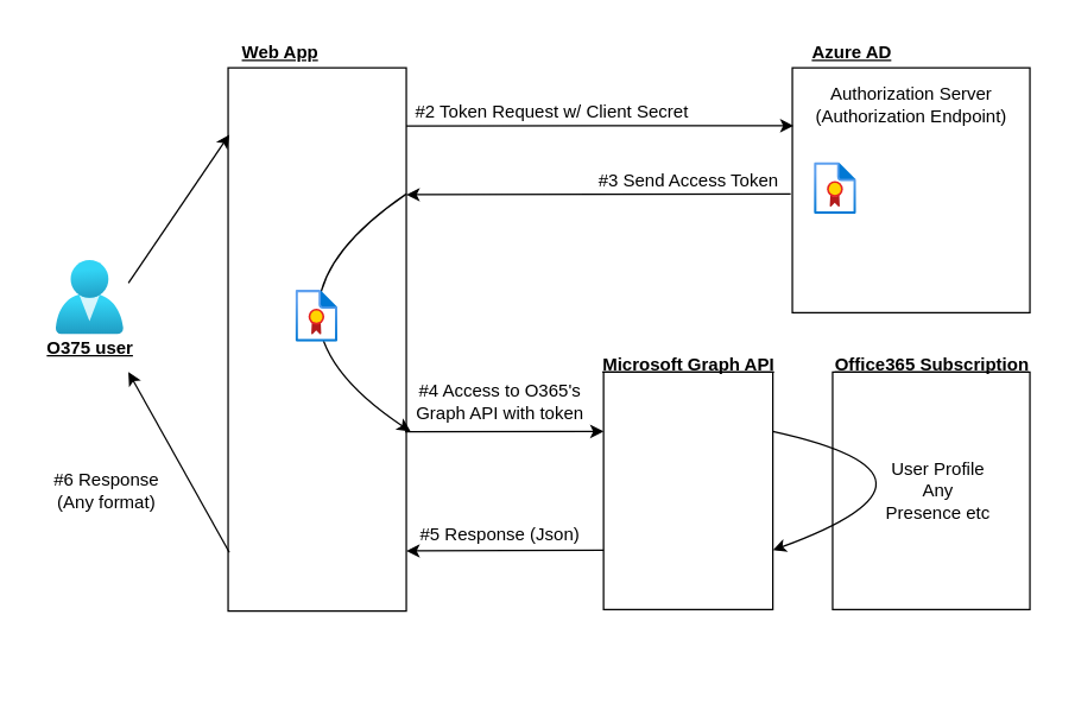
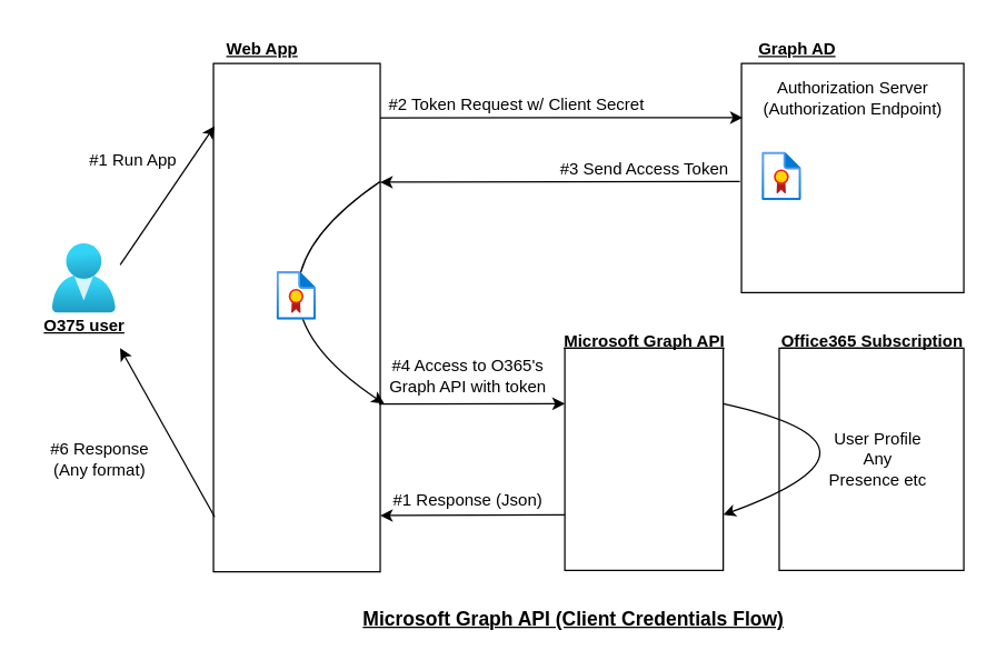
  <mxCell id="0" />
  <mxCell id="1" parent="0" />
  <mxCell id="2" value="" style="rounded=0;whiteSpace=wrap;html=1;fillColor=#FFFFFF;" vertex="1" parent="1"><mxGeometry x="153.14" y="45" width="120" height="366" as="geometry" /></mxCell>
  <mxCell id="3" value="" style="rounded=0;whiteSpace=wrap;html=1;fillColor=#FFFFFF;" parent="1" vertex="1"><mxGeometry x="533.14" y="45" width="160" height="165" as="geometry" /></mxCell>
  <mxCell id="4" value="&lt;b&gt;&lt;u&gt;Web App&lt;/u&gt;&lt;/b&gt;" style="text;html=1;align=center;verticalAlign=middle;resizable=0;points=[];autosize=1;strokeColor=none;fillColor=none;" parent="1" vertex="1"><mxGeometry x="153.14" y="20" width="70" height="30" as="geometry" /></mxCell>
  <mxCell id="5" value="" style="aspect=fixed;html=1;points=[];align=center;image;fontSize=12;image=img/lib/azure2/identity/Users.svg;" parent="1" vertex="1"><mxGeometry x="37.43" y="175" width="45.71" height="50" as="geometry" /></mxCell>
  <mxCell id="6" value="&lt;b&gt;&lt;u&gt;O375 user&lt;/u&gt;&lt;/b&gt;" style="text;html=1;align=center;verticalAlign=middle;resizable=0;points=[];autosize=1;strokeColor=none;fillColor=none;" parent="1" vertex="1"><mxGeometry x="20.29" y="219" width="80" height="30" as="geometry" /></mxCell>
- <mxCell id="7" value="&lt;b&gt;&lt;u&gt;Azure AD&lt;/u&gt;&lt;/b&gt;" style="text;html=1;align=center;verticalAlign=middle;resizable=0;points=[];autosize=1;strokeColor=none;fillColor=none;" parent="1" vertex="1"><mxGeometry x="533.14" y="20" width="80" height="30" as="geometry" /></mxCell>
+ <mxCell id="7" value="&lt;b&gt;&lt;u&gt;Graph AD&lt;/u&gt;&lt;/b&gt;" style="text;html=1;align=center;verticalAlign=middle;resizable=0;points=[];autosize=1;strokeColor=none;fillColor=none;" parent="1" vertex="1"><mxGeometry x="533.14" y="20" width="80" height="30" as="geometry" /></mxCell>
  <mxCell id="8" value="Authorization Server&lt;br&gt;(Authorization Endpoint)" style="text;html=1;align=center;verticalAlign=middle;resizable=0;points=[];autosize=1;strokeColor=none;fillColor=none;" parent="1" vertex="1"><mxGeometry x="538.14" y="50" width="150" height="40" as="geometry" /></mxCell>
  <mxCell id="9" value="" style="endArrow=classic;html=1;rounded=0;entryX=0.007;entryY=0.123;entryDx=0;entryDy=0;entryPerimeter=0;" parent="1" target="2" edge="1"><mxGeometry width="50" height="50" relative="1" as="geometry"><mxPoint x="86" y="190" as="sourcePoint" /><mxPoint x="163.14" y="74.516" as="targetPoint" /></mxGeometry></mxCell>
  <mxCell id="10" value="#2 Token Request w/ Client Secret" style="text;html=1;align=center;verticalAlign=middle;resizable=0;points=[];autosize=1;strokeColor=none;fillColor=none;" parent="1" vertex="1"><mxGeometry x="266" y="60" width="210" height="30" as="geometry" /></mxCell>
  <mxCell id="11" value="" style="endArrow=classic;html=1;rounded=0;exitX=1;exitY=0.75;exitDx=0;exitDy=0;entryX=0.005;entryY=0.565;entryDx=0;entryDy=0;entryPerimeter=0;" parent="1" edge="1"><mxGeometry width="50" height="50" relative="1" as="geometry"><mxPoint x="273.14" y="84.1" as="sourcePoint" /><mxPoint x="533.94" y="84" as="targetPoint" /></mxGeometry></mxCell>
  <mxCell id="12" value="" style="endArrow=classic;html=1;rounded=0;entryX=1;entryY=0.75;entryDx=0;entryDy=0;exitX=-0.007;exitY=0.912;exitDx=0;exitDy=0;exitPerimeter=0;" parent="1" edge="1"><mxGeometry width="50" height="50" relative="1" as="geometry"><mxPoint x="532.02" y="130" as="sourcePoint" /><mxPoint x="273.14" y="130.48" as="targetPoint" /></mxGeometry></mxCell>
  <mxCell id="13" value="#3 Send Access Token" style="text;html=1;align=center;verticalAlign=middle;resizable=0;points=[];autosize=1;strokeColor=none;fillColor=none;" parent="1" vertex="1"><mxGeometry x="393.14" y="106" width="140" height="30" as="geometry" /></mxCell>
  <mxCell id="14" value="" style="aspect=fixed;html=1;points=[];align=center;image;fontSize=12;image=img/lib/azure2/management_governance/Compliance.svg;fillColor=#FFFFFF;" parent="1" vertex="1"><mxGeometry x="548.14" y="109" width="28.44" height="35" as="geometry" /></mxCell>
+ <mxCell id="15" value="&lt;b style=&quot;font-size: 14px;&quot;&gt;&lt;u style=&quot;font-size: 14px;&quot;&gt;Microsoft Graph API (Client Credentials Flow)&lt;/u&gt;&lt;/b&gt;" style="text;html=1;align=center;verticalAlign=middle;resizable=0;points=[];autosize=1;strokeColor=none;fillColor=none;fontSize=14;" parent="1" vertex="1"><mxGeometry x="246.58" y="430" width="330" height="30" as="geometry" /></mxCell>
  <mxCell id="16" value="" style="rounded=0;whiteSpace=wrap;html=1;fillColor=#FFFFFF;" vertex="1" parent="1"><mxGeometry x="560.28" y="250" width="132.86" height="160" as="geometry" /></mxCell>
  <mxCell id="17" value="&lt;b&gt;&lt;u&gt;Office365 Subscription&lt;/u&gt;&lt;/b&gt;" style="text;html=1;align=center;verticalAlign=middle;resizable=0;points=[];autosize=1;strokeColor=none;fillColor=none;" vertex="1" parent="1"><mxGeometry x="551.71" y="230" width="150" height="30" as="geometry" /></mxCell>
  <mxCell id="18" value="" style="rounded=0;whiteSpace=wrap;html=1;fillColor=#FFFFFF;" vertex="1" parent="1"><mxGeometry x="406" y="250" width="114" height="160" as="geometry" /></mxCell>
  <mxCell id="19" value="&lt;b&gt;&lt;u&gt;Microsoft Graph API&lt;/u&gt;&lt;/b&gt;" style="text;html=1;align=center;verticalAlign=middle;resizable=0;points=[];autosize=1;strokeColor=none;fillColor=none;" vertex="1" parent="1"><mxGeometry x="393.14" y="230" width="140" height="30" as="geometry" /></mxCell>
+ <mxCell id="20" value="#1 Run App" style="text;html=1;align=center;verticalAlign=middle;resizable=0;points=[];autosize=1;strokeColor=none;fillColor=none;" vertex="1" parent="1"><mxGeometry x="50.29" y="100" width="90" height="30" as="geometry" /></mxCell>
  <mxCell id="21" value="" style="endArrow=classic;html=1;rounded=0;exitX=1;exitY=0.75;exitDx=0;exitDy=0;entryX=0;entryY=0.25;entryDx=0;entryDy=0;" edge="1" parent="1" target="18"><mxGeometry width="50" height="50" relative="1" as="geometry"><mxPoint x="272.34" y="290.1" as="sourcePoint" /><mxPoint x="326" y="290" as="targetPoint" /></mxGeometry></mxCell>
  <mxCell id="22" value="#4 Access to O365's &lt;br&gt;Graph API with token" style="text;html=1;align=center;verticalAlign=middle;resizable=0;points=[];autosize=1;strokeColor=none;fillColor=none;" vertex="1" parent="1"><mxGeometry x="266" y="250" width="140" height="40" as="geometry" /></mxCell>
  <mxCell id="23" value="" style="endArrow=classic;html=1;rounded=0;entryX=1;entryY=0.75;entryDx=0;entryDy=0;" edge="1" parent="1"><mxGeometry width="50" height="50" relative="1" as="geometry"><mxPoint x="406" y="370" as="sourcePoint" /><mxPoint x="273.14" y="370.48" as="targetPoint" /></mxGeometry></mxCell>
  <mxCell id="24" value="" style="curved=1;endArrow=classic;html=1;rounded=0;entryX=1;entryY=0.75;entryDx=0;entryDy=0;exitX=1;exitY=0.25;exitDx=0;exitDy=0;" parent="1" target="18" edge="1" source="18"><mxGeometry width="50" height="50" relative="1" as="geometry"><mxPoint x="526" y="290" as="sourcePoint" /><mxPoint x="593.02" y="447.01" as="targetPoint" /><Array as="points"><mxPoint x="656" y="320" /></Array></mxGeometry></mxCell>
  <mxCell id="25" value="" style="curved=1;endArrow=classic;html=1;rounded=0;exitX=1;exitY=0.25;exitDx=0;exitDy=0;" edge="1" parent="1"><mxGeometry width="50" height="50" relative="1" as="geometry"><mxPoint x="273.14" y="130" as="sourcePoint" /><mxPoint x="276" y="290" as="targetPoint" /><Array as="points"><mxPoint x="156" y="210" /></Array></mxGeometry></mxCell>
  <mxCell id="26" value="" style="aspect=fixed;html=1;points=[];align=center;image;fontSize=12;image=img/lib/azure2/management_governance/Compliance.svg;fillColor=#FFFFFF;" vertex="1" parent="1"><mxGeometry x="198.92" y="195" width="28.44" height="35" as="geometry" /></mxCell>
- <mxCell id="27" value="#5 Response (Json)" style="text;html=1;align=center;verticalAlign=middle;resizable=0;points=[];autosize=1;strokeColor=none;fillColor=none;" vertex="1" parent="1"><mxGeometry x="271" y="345" width="130" height="30" as="geometry" /></mxCell>
+ <mxCell id="27" value="#1 Response (Json)" style="text;html=1;align=center;verticalAlign=middle;resizable=0;points=[];autosize=1;strokeColor=none;fillColor=none;" vertex="1" parent="1"><mxGeometry x="271" y="345" width="130" height="30" as="geometry" /></mxCell>
  <mxCell id="28" value="" style="endArrow=classic;html=1;rounded=0;exitX=0.007;exitY=0.892;exitDx=0;exitDy=0;exitPerimeter=0;entryX=0.821;entryY=1.033;entryDx=0;entryDy=0;entryPerimeter=0;" edge="1" parent="1" source="2" target="6"><mxGeometry width="50" height="50" relative="1" as="geometry"><mxPoint x="156" y="370" as="sourcePoint" /><mxPoint x="86" y="300" as="targetPoint" /></mxGeometry></mxCell>
  <mxCell id="29" value="User Profile&lt;br&gt;Any&lt;br&gt;Presence etc" style="text;html=1;align=center;verticalAlign=middle;resizable=0;points=[];autosize=1;strokeColor=none;fillColor=none;" vertex="1" parent="1"><mxGeometry x="586" y="300" width="90" height="60" as="geometry" /></mxCell>
  <mxCell id="30" value="#6 Response&lt;br&gt;(Any format)" style="text;html=1;align=center;verticalAlign=middle;resizable=0;points=[];autosize=1;strokeColor=none;fillColor=none;" vertex="1" parent="1"><mxGeometry x="26" y="310" width="90" height="40" as="geometry" /></mxCell>
